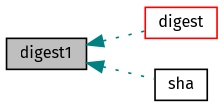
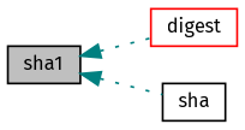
  digraph {
    fontname="Fira Sans"
    rankdir=LR
    node [color=black fontname="Fira Sans" fontsize=10 shape=record]
    edge [color=teal dir=back fontname="Fira Sans" fontsize=10 labelfontname=Helvetica labelfontsize=10 style=dotted]
-   n1 [fillcolor=grey75 fontcolor=black height=0.2 label=digest1 style=filled width=0.4]
+   n1 [fillcolor=grey75 fontcolor=black height=0.2 label=sha1 style=filled width=0.4]
    n2 [color=red height=0.2 label=digest width=0.4]
    n3 [height=0.2 label=sha width=0.4]
    n1 -> n2
    n1 -> n3
  }
